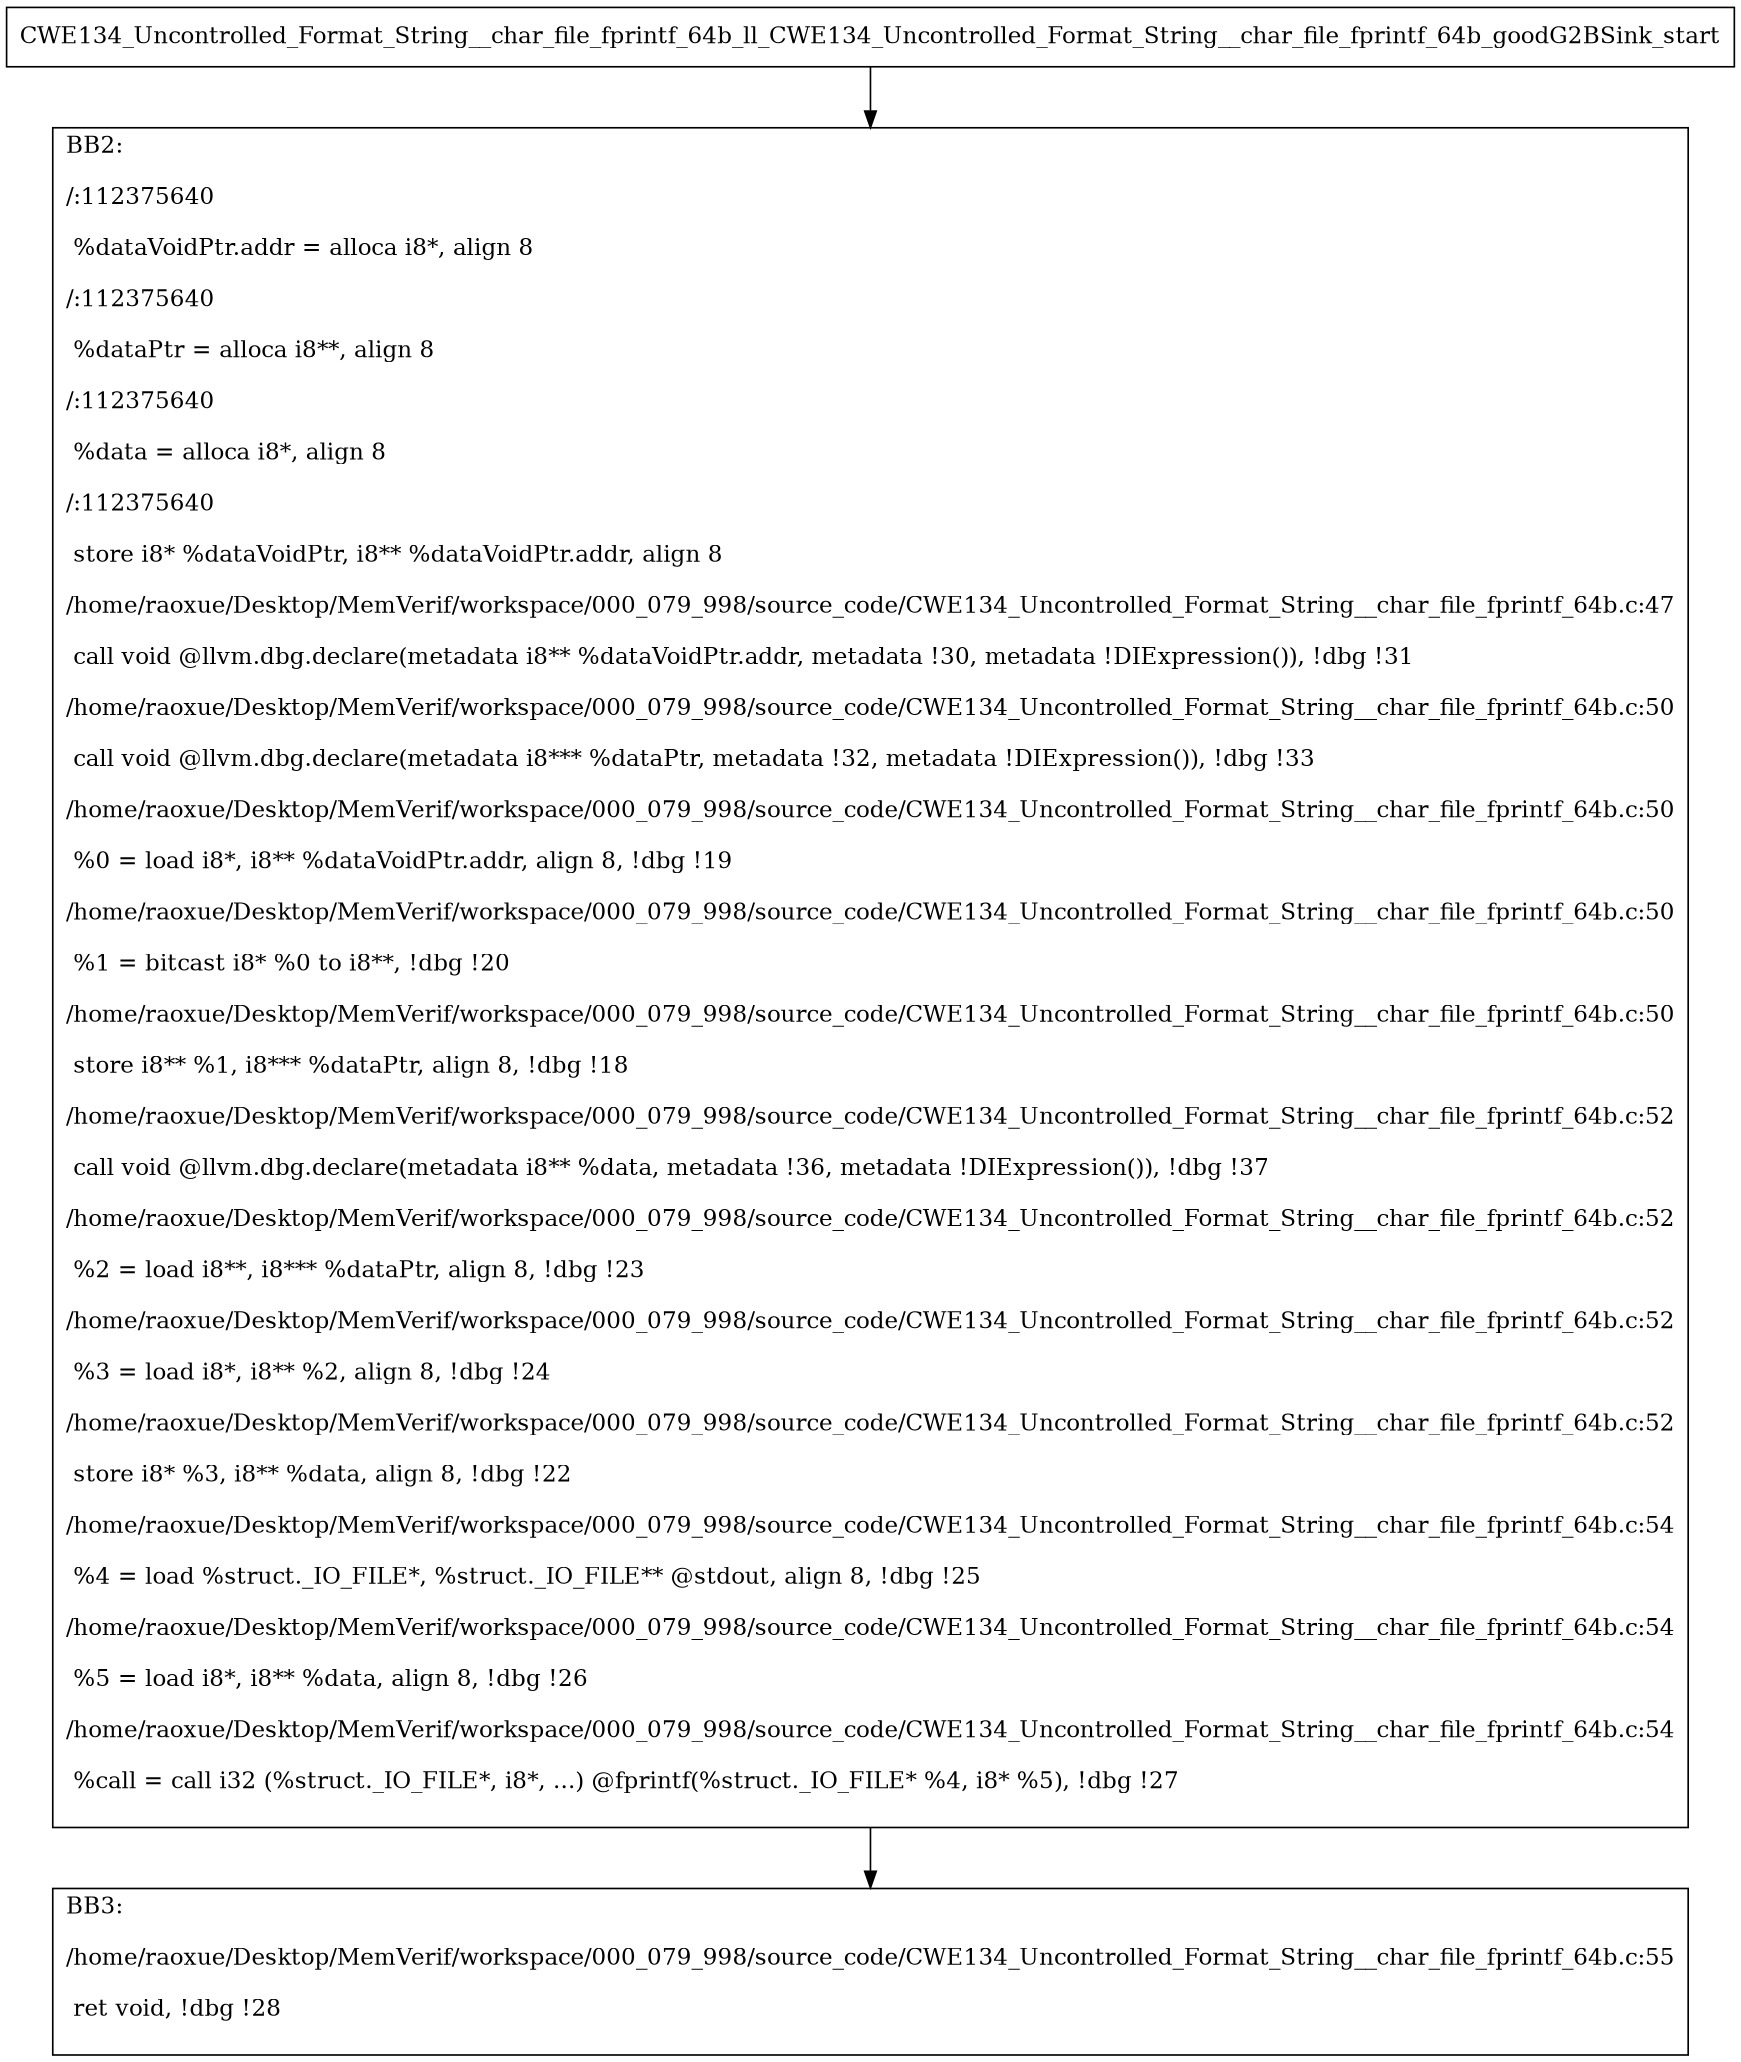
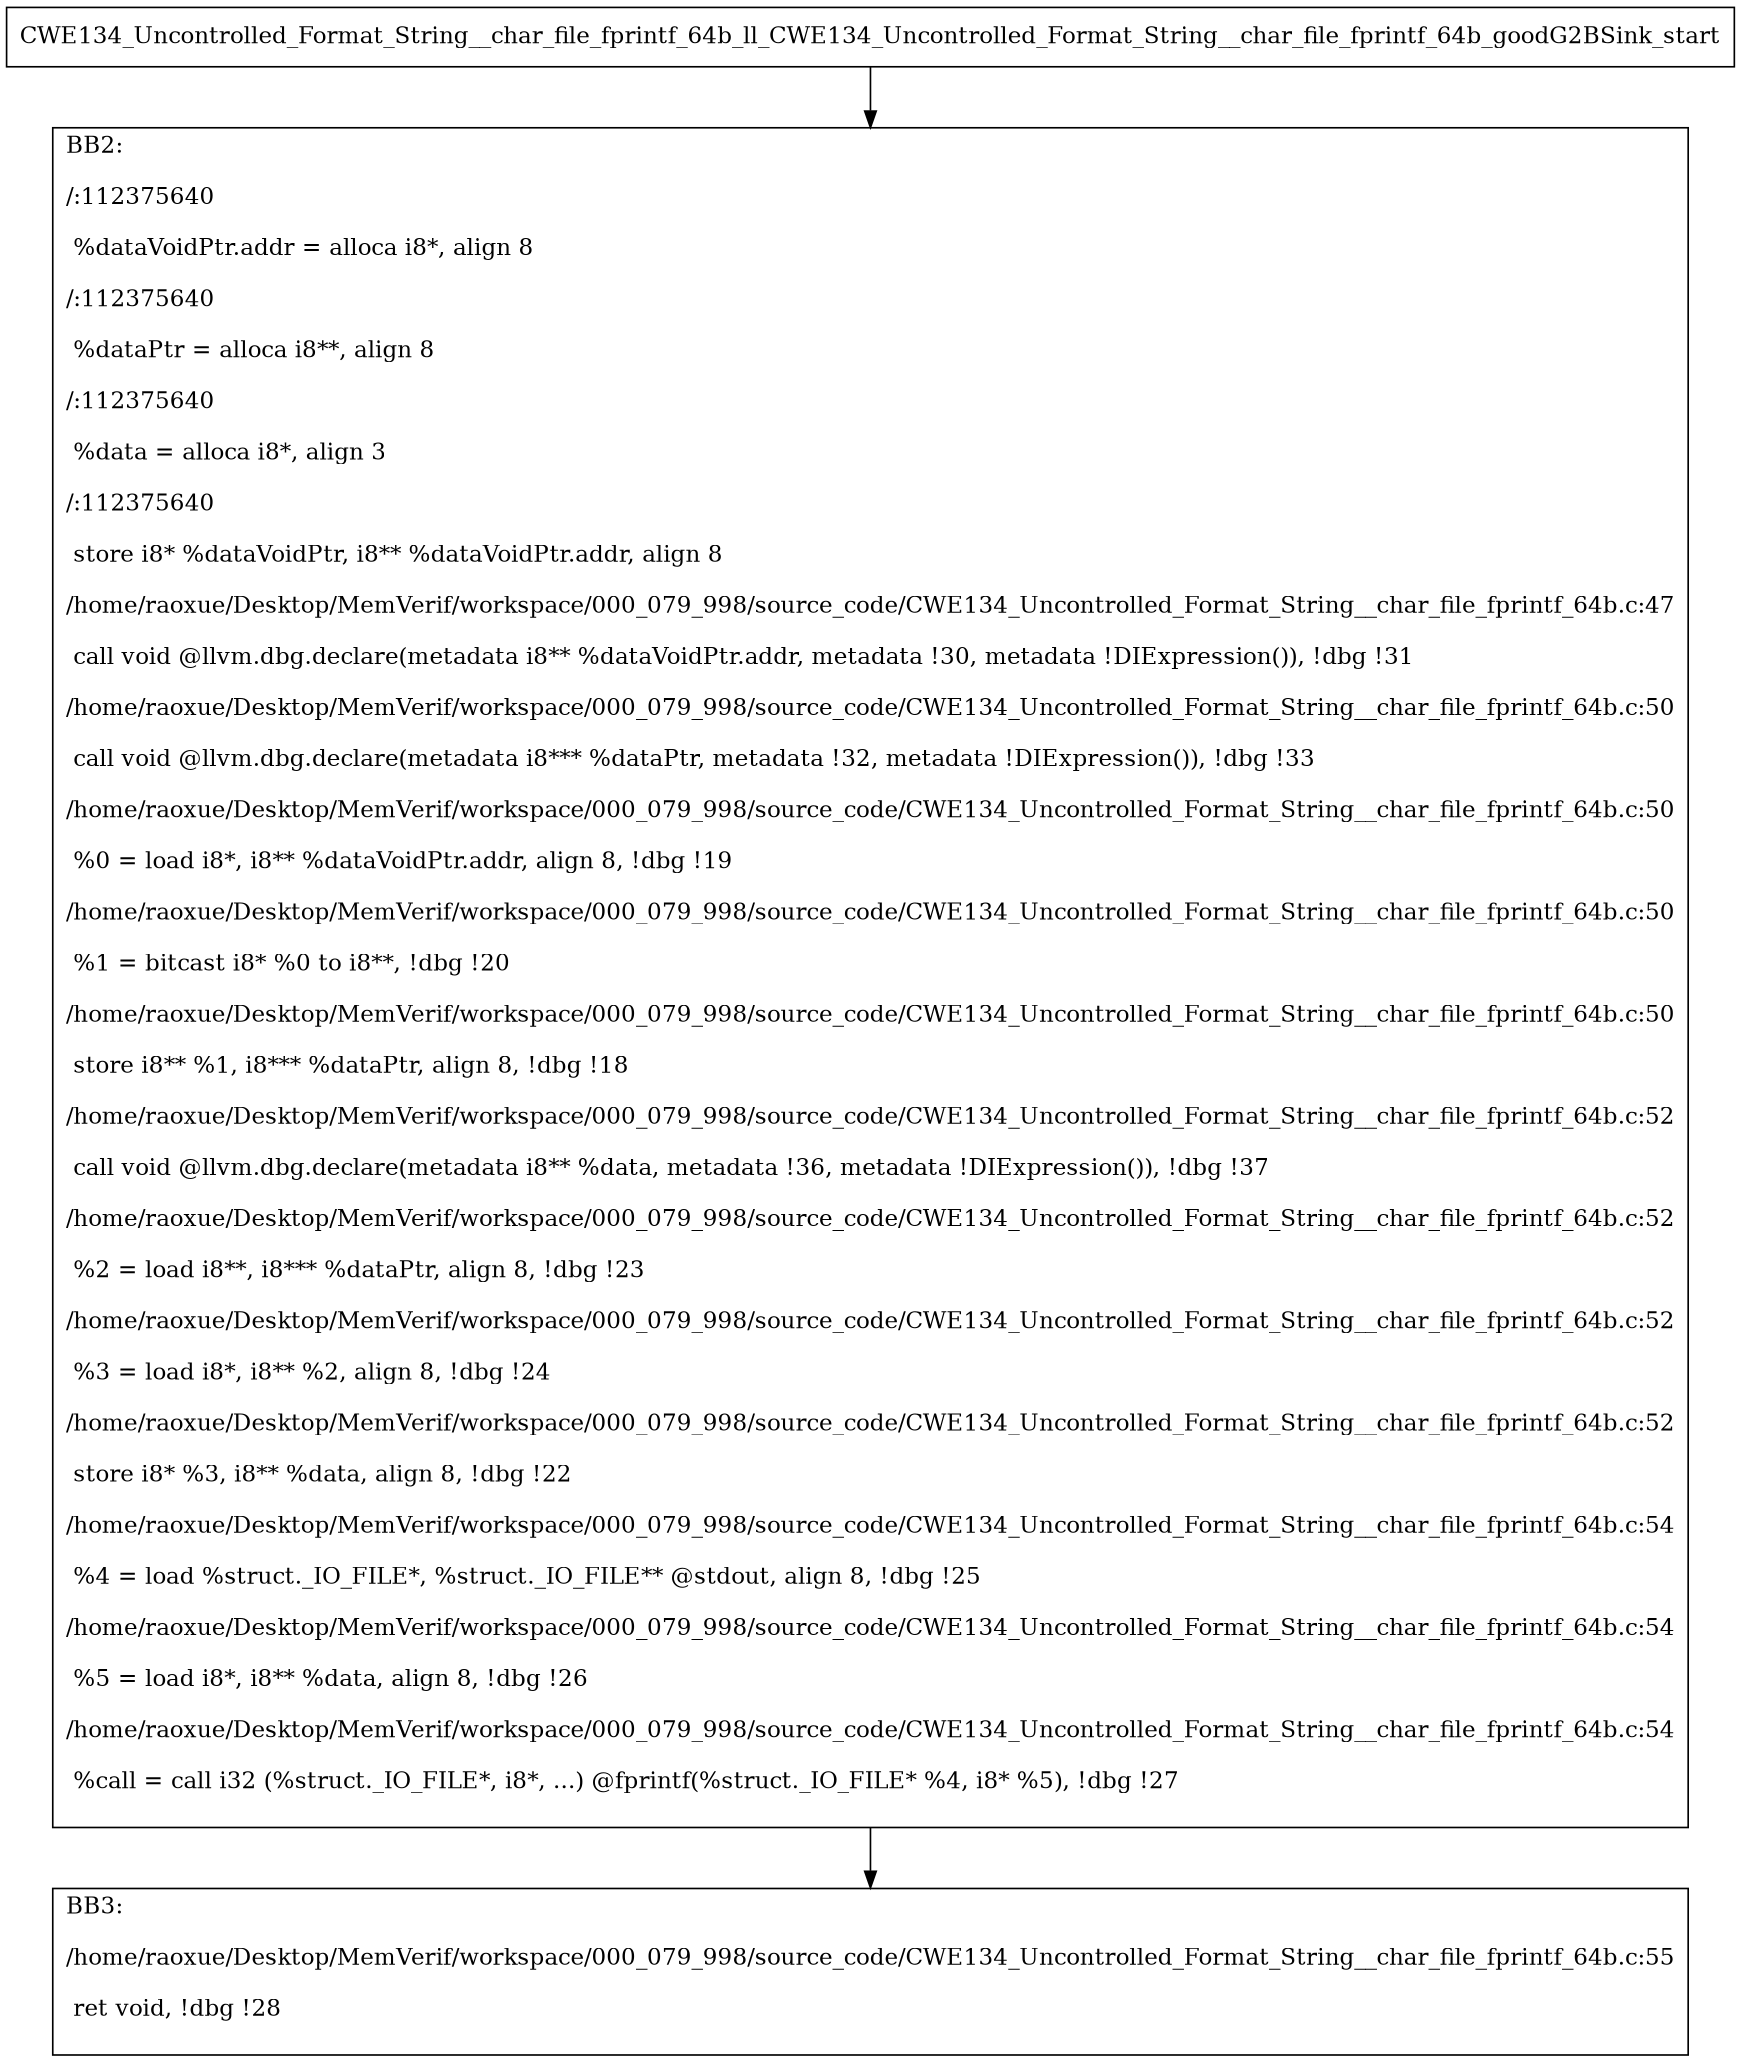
  digraph {
    node [shape=record]
    n1 [label="{CWE134_Uncontrolled_Format_String__char_file_fprintf_64b_ll_CWE134_Uncontrolled_Format_String__char_file_fprintf_64b_goodG2BSink_start}"]
-   n2 [label="{BB2:\l\l/:112375640\l\n  %dataVoidPtr.addr = alloca i8*, align 8\l\n/:112375640\l\n  %dataPtr = alloca i8**, align 8\l\n/:112375640\l\n  %data = alloca i8*, align 8\l\n/:112375640\l\n  store i8* %dataVoidPtr, i8** %dataVoidPtr.addr, align 8\l\n/home/raoxue/Desktop/MemVerif/workspace/000_079_998/source_code/CWE134_Uncontrolled_Format_String__char_file_fprintf_64b.c:47\l\n  call void @llvm.dbg.declare(metadata i8** %dataVoidPtr.addr, metadata !30, metadata !DIExpression()), !dbg !31\l\n/home/raoxue/Desktop/MemVerif/workspace/000_079_998/source_code/CWE134_Uncontrolled_Format_String__char_file_fprintf_64b.c:50\l\n  call void @llvm.dbg.declare(metadata i8*** %dataPtr, metadata !32, metadata !DIExpression()), !dbg !33\l\n/home/raoxue/Desktop/MemVerif/workspace/000_079_998/source_code/CWE134_Uncontrolled_Format_String__char_file_fprintf_64b.c:50\l\n  %0 = load i8*, i8** %dataVoidPtr.addr, align 8, !dbg !19\l\n/home/raoxue/Desktop/MemVerif/workspace/000_079_998/source_code/CWE134_Uncontrolled_Format_String__char_file_fprintf_64b.c:50\l\n  %1 = bitcast i8* %0 to i8**, !dbg !20\l\n/home/raoxue/Desktop/MemVerif/workspace/000_079_998/source_code/CWE134_Uncontrolled_Format_String__char_file_fprintf_64b.c:50\l\n  store i8** %1, i8*** %dataPtr, align 8, !dbg !18\l\n/home/raoxue/Desktop/MemVerif/workspace/000_079_998/source_code/CWE134_Uncontrolled_Format_String__char_file_fprintf_64b.c:52\l\n  call void @llvm.dbg.declare(metadata i8** %data, metadata !36, metadata !DIExpression()), !dbg !37\l\n/home/raoxue/Desktop/MemVerif/workspace/000_079_998/source_code/CWE134_Uncontrolled_Format_String__char_file_fprintf_64b.c:52\l\n  %2 = load i8**, i8*** %dataPtr, align 8, !dbg !23\l\n/home/raoxue/Desktop/MemVerif/workspace/000_079_998/source_code/CWE134_Uncontrolled_Format_String__char_file_fprintf_64b.c:52\l\n  %3 = load i8*, i8** %2, align 8, !dbg !24\l\n/home/raoxue/Desktop/MemVerif/workspace/000_079_998/source_code/CWE134_Uncontrolled_Format_String__char_file_fprintf_64b.c:52\l\n  store i8* %3, i8** %data, align 8, !dbg !22\l\n/home/raoxue/Desktop/MemVerif/workspace/000_079_998/source_code/CWE134_Uncontrolled_Format_String__char_file_fprintf_64b.c:54\l\n  %4 = load %struct._IO_FILE*, %struct._IO_FILE** @stdout, align 8, !dbg !25\l\n/home/raoxue/Desktop/MemVerif/workspace/000_079_998/source_code/CWE134_Uncontrolled_Format_String__char_file_fprintf_64b.c:54\l\n  %5 = load i8*, i8** %data, align 8, !dbg !26\l\n/home/raoxue/Desktop/MemVerif/workspace/000_079_998/source_code/CWE134_Uncontrolled_Format_String__char_file_fprintf_64b.c:54\l\n  %call = call i32 (%struct._IO_FILE*, i8*, ...) @fprintf(%struct._IO_FILE* %4, i8* %5), !dbg !27\l\n}"]
+   n2 [label="{BB2:\l\l/:112375640\l\n  %dataVoidPtr.addr = alloca i8*, align 8\l\n/:112375640\l\n  %dataPtr = alloca i8**, align 8\l\n/:112375640\l\n  %data = alloca i8*, align 3\l\n/:112375640\l\n  store i8* %dataVoidPtr, i8** %dataVoidPtr.addr, align 8\l\n/home/raoxue/Desktop/MemVerif/workspace/000_079_998/source_code/CWE134_Uncontrolled_Format_String__char_file_fprintf_64b.c:47\l\n  call void @llvm.dbg.declare(metadata i8** %dataVoidPtr.addr, metadata !30, metadata !DIExpression()), !dbg !31\l\n/home/raoxue/Desktop/MemVerif/workspace/000_079_998/source_code/CWE134_Uncontrolled_Format_String__char_file_fprintf_64b.c:50\l\n  call void @llvm.dbg.declare(metadata i8*** %dataPtr, metadata !32, metadata !DIExpression()), !dbg !33\l\n/home/raoxue/Desktop/MemVerif/workspace/000_079_998/source_code/CWE134_Uncontrolled_Format_String__char_file_fprintf_64b.c:50\l\n  %0 = load i8*, i8** %dataVoidPtr.addr, align 8, !dbg !19\l\n/home/raoxue/Desktop/MemVerif/workspace/000_079_998/source_code/CWE134_Uncontrolled_Format_String__char_file_fprintf_64b.c:50\l\n  %1 = bitcast i8* %0 to i8**, !dbg !20\l\n/home/raoxue/Desktop/MemVerif/workspace/000_079_998/source_code/CWE134_Uncontrolled_Format_String__char_file_fprintf_64b.c:50\l\n  store i8** %1, i8*** %dataPtr, align 8, !dbg !18\l\n/home/raoxue/Desktop/MemVerif/workspace/000_079_998/source_code/CWE134_Uncontrolled_Format_String__char_file_fprintf_64b.c:52\l\n  call void @llvm.dbg.declare(metadata i8** %data, metadata !36, metadata !DIExpression()), !dbg !37\l\n/home/raoxue/Desktop/MemVerif/workspace/000_079_998/source_code/CWE134_Uncontrolled_Format_String__char_file_fprintf_64b.c:52\l\n  %2 = load i8**, i8*** %dataPtr, align 8, !dbg !23\l\n/home/raoxue/Desktop/MemVerif/workspace/000_079_998/source_code/CWE134_Uncontrolled_Format_String__char_file_fprintf_64b.c:52\l\n  %3 = load i8*, i8** %2, align 8, !dbg !24\l\n/home/raoxue/Desktop/MemVerif/workspace/000_079_998/source_code/CWE134_Uncontrolled_Format_String__char_file_fprintf_64b.c:52\l\n  store i8* %3, i8** %data, align 8, !dbg !22\l\n/home/raoxue/Desktop/MemVerif/workspace/000_079_998/source_code/CWE134_Uncontrolled_Format_String__char_file_fprintf_64b.c:54\l\n  %4 = load %struct._IO_FILE*, %struct._IO_FILE** @stdout, align 8, !dbg !25\l\n/home/raoxue/Desktop/MemVerif/workspace/000_079_998/source_code/CWE134_Uncontrolled_Format_String__char_file_fprintf_64b.c:54\l\n  %5 = load i8*, i8** %data, align 8, !dbg !26\l\n/home/raoxue/Desktop/MemVerif/workspace/000_079_998/source_code/CWE134_Uncontrolled_Format_String__char_file_fprintf_64b.c:54\l\n  %call = call i32 (%struct._IO_FILE*, i8*, ...) @fprintf(%struct._IO_FILE* %4, i8* %5), !dbg !27\l\n}"]
    n3 [label="{BB3:\l\l/home/raoxue/Desktop/MemVerif/workspace/000_079_998/source_code/CWE134_Uncontrolled_Format_String__char_file_fprintf_64b.c:55\l\n  ret void, !dbg !28\l\n}"]
    n1 -> n2
    n2 -> n3
  }
